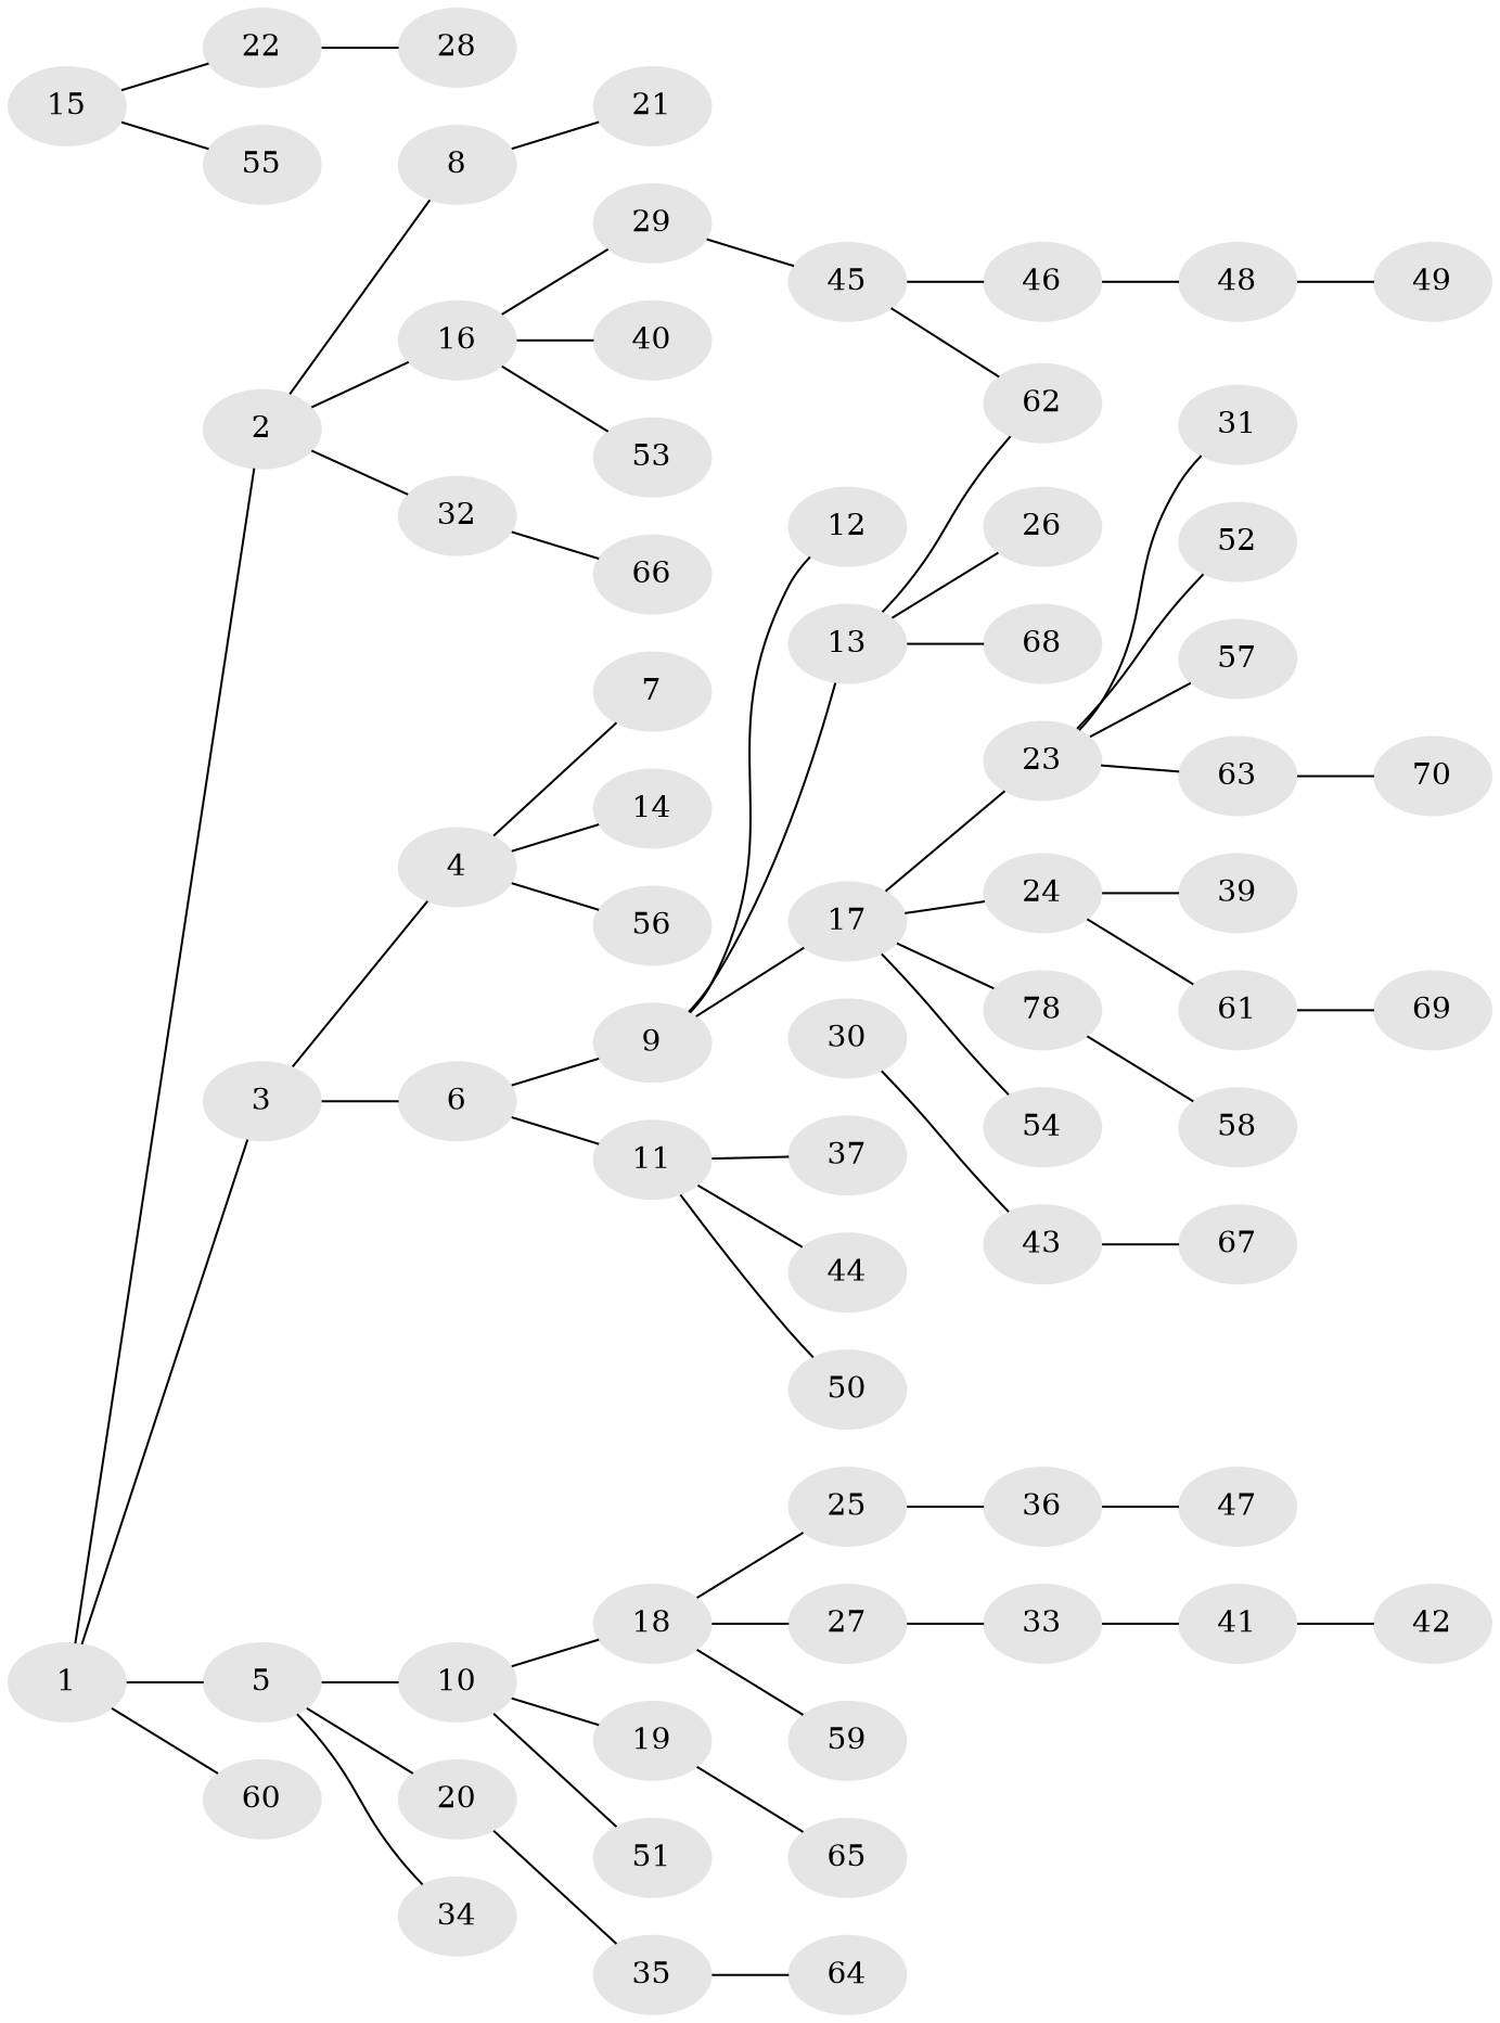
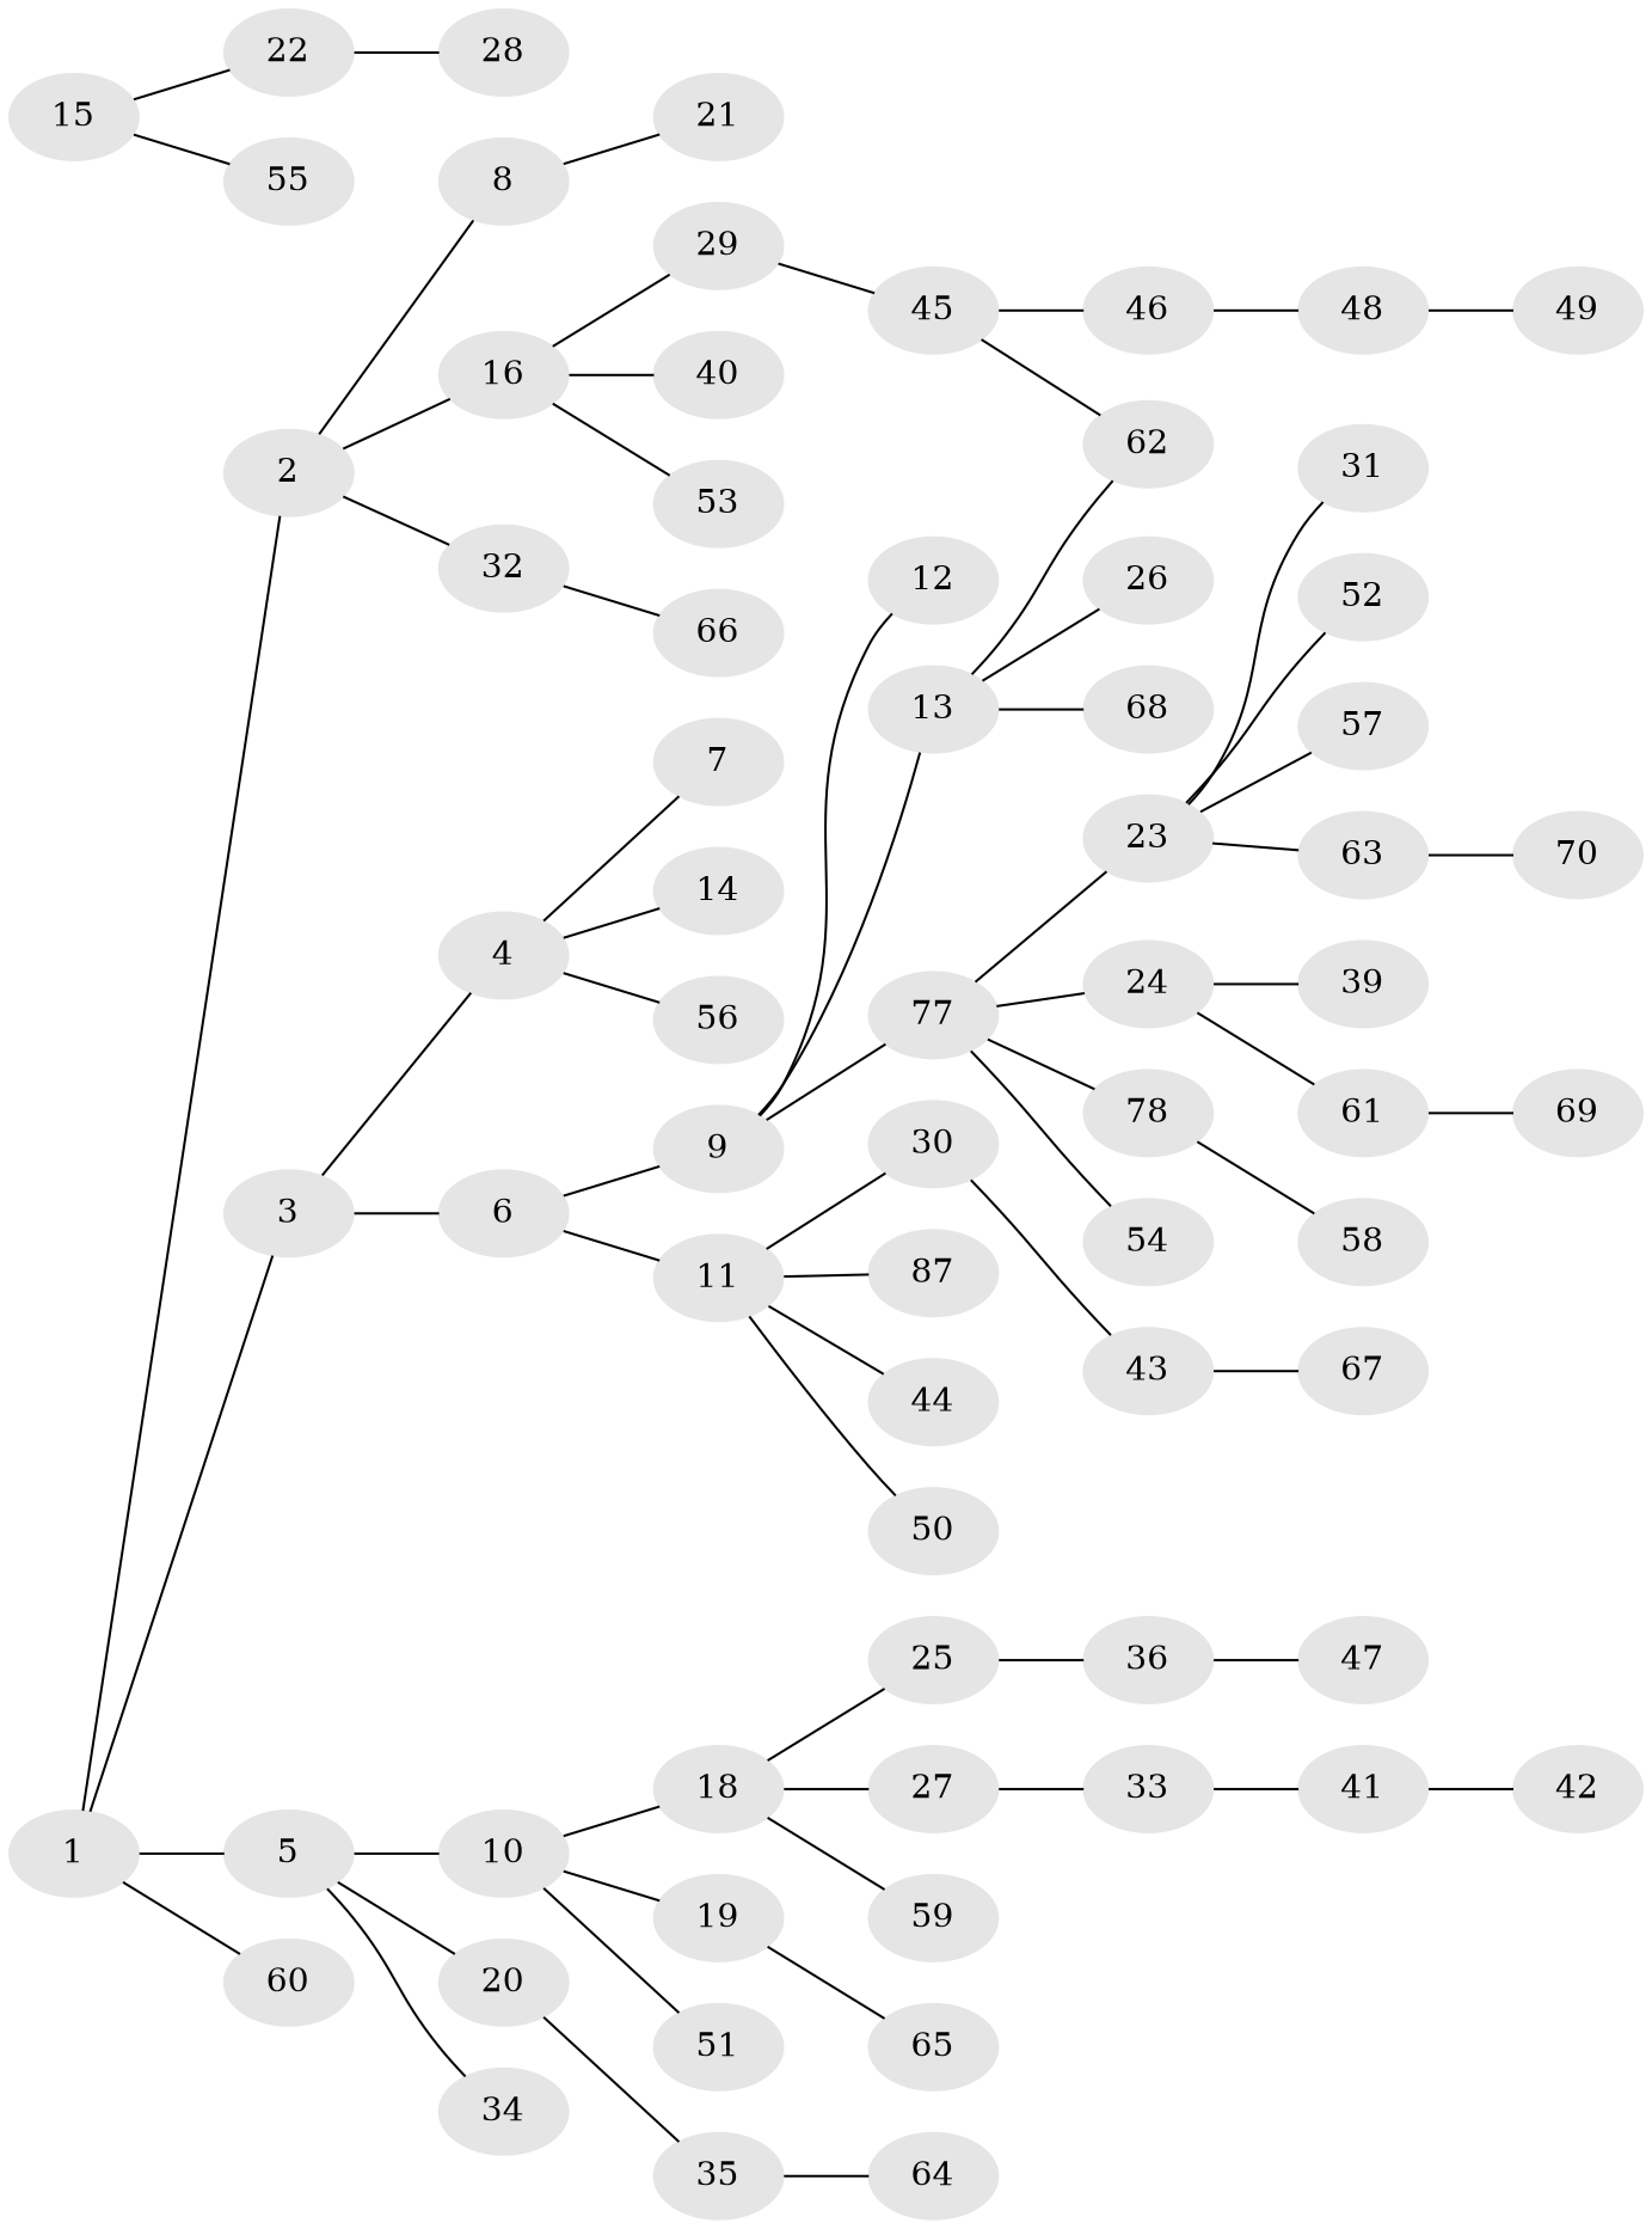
  graph {
    rankdir=LR
    node [color=gray90 style=filled]
    edge [weight=1.0]
    1
    2
    3
    5
    60
    8
    16
    32
    4
    6
    10
    20
    34
    21
    29
    40
    53
    66
    7
    14
    56
    9
    11
    18
    19
    51
    35
    12
    13
-   17
+   17 [label=77]
    30
-   37
+   37 [label=87]
    44
    50
    26
    68
    62
    23
    24
    n40 [label=78]
    54
    25
    27
    59
    65
    43
    15
    22
    55
    28
    45
    31
    52
    57
    63
    39
    61
    58
    36
    33
    64
    70
    69
    47
    41
    46
    67
    42
    48
    49
    1 -- 2
    1 -- 3
    1 -- 5 [weight=2.0]
    1 -- 60 [weight=2.0]
    2 -- 8
    2 -- 16
    2 -- 32
    3 -- 4
    3 -- 6
    5 -- 10
    5 -- 20
    5 -- 34
    8 -- 21
    16 -- 29 [weight=2.0]
    16 -- 40
    16 -- 53
    32 -- 66
    4 -- 7
    4 -- 14
    4 -- 56
    6 -- 9
    6 -- 11
    10 -- 18
    10 -- 19
    10 -- 51
    20 -- 35
    29 -- 45
    9 -- 12
    9 -- 13
    9 -- 17
+   11 -- 30
    11 -- 37
    11 -- 44
    11 -- 50
    18 -- 25
    18 -- 27
    18 -- 59
    19 -- 65
    35 -- 64
    13 -- 26
    13 -- 68
    13 -- 62
    17 -- 23
    17 -- 24
    17 -- n40
    17 -- 54
    30 -- 43
    23 -- 31
    23 -- 52
    23 -- 57
    23 -- 63
    24 -- 39 [weight=2.0]
    24 -- 61
    n40 -- 58
    25 -- 36 [weight=2.0]
    27 -- 33
    43 -- 67
    15 -- 22
    15 -- 55
    22 -- 28 [weight=2.0]
    45 -- 62
    45 -- 46
    63 -- 70
    61 -- 69 [weight=3.0]
    36 -- 47
    33 -- 41
    41 -- 42 [weight=3.0]
    46 -- 48
    48 -- 49
  }
